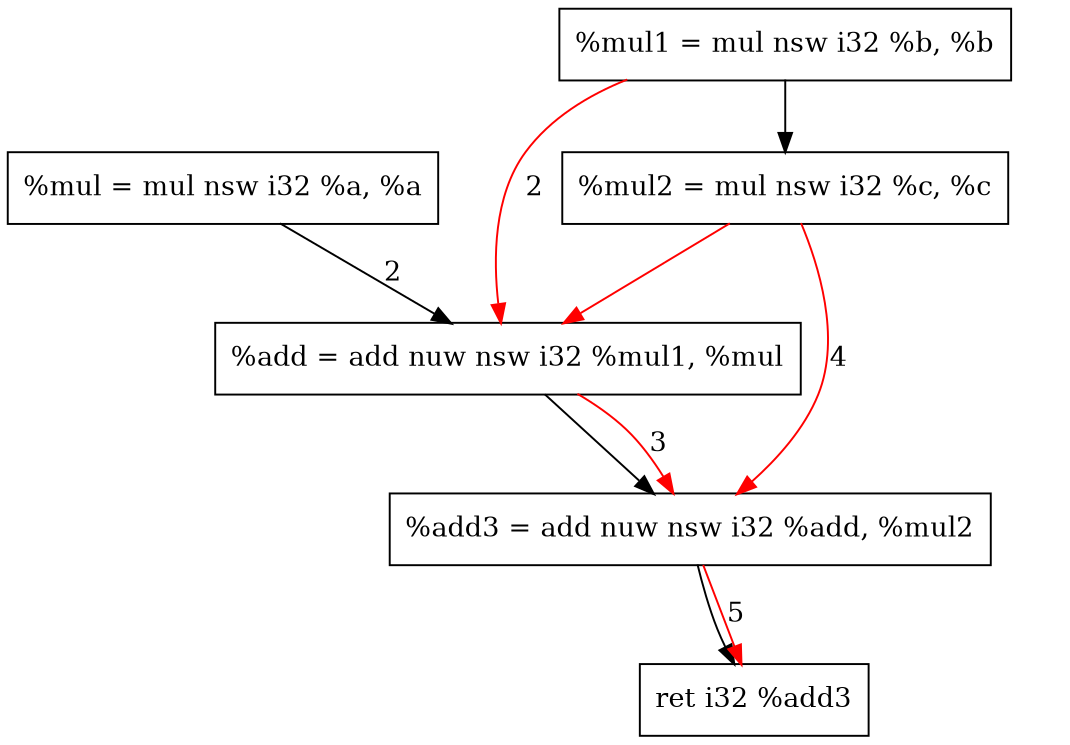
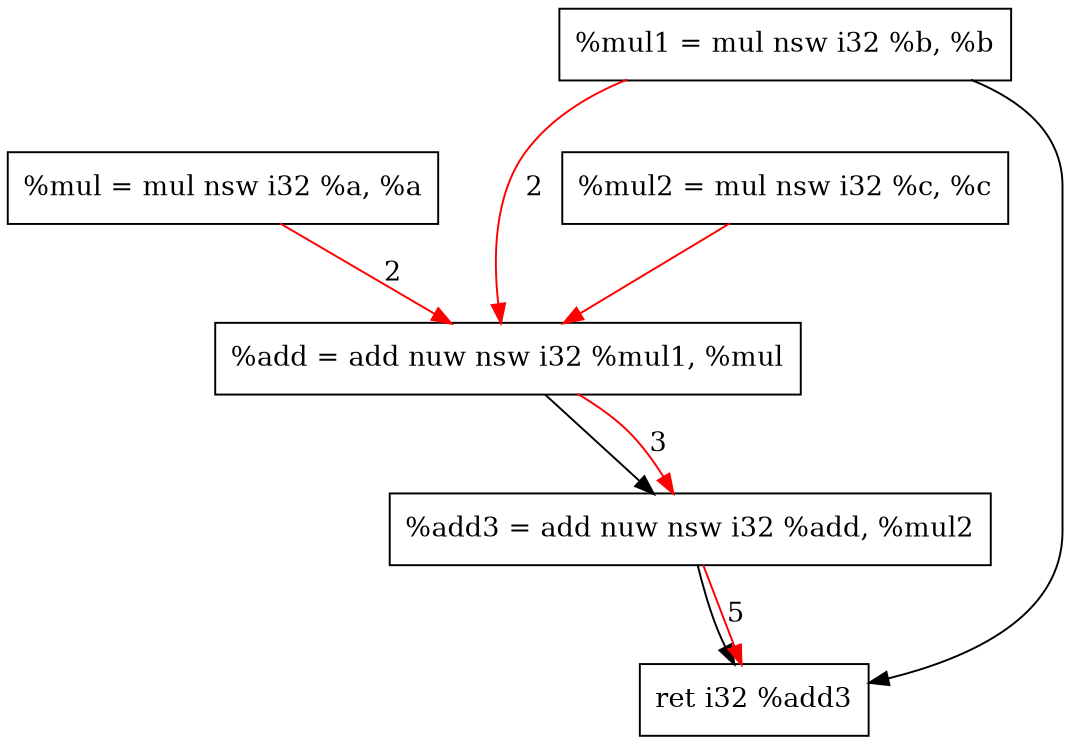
  digraph {
    node [shape=record]
    edge [color=red]
    n1 [label="  %mul = mul nsw i32 %a, %a"]
    n2 [label="  %add = add nuw nsw i32 %mul1, %mul"]
    n3 [label="  %mul1 = mul nsw i32 %b, %b"]
    n4 [label="  %mul2 = mul nsw i32 %c, %c"]
    n5 [label="  %add3 = add nuw nsw i32 %add, %mul2"]
    n6 [label="  ret i32 %add3"]
-   n1 -> n2 [color=black label=2]
+   n1 -> n2 [label=2]
    n2 -> n5 [color=""]
    n2 -> n5 [label=3]
    n3 -> n2 [label=2]
-   n3 -> n4 [color=""]
+   n3 -> n6 [color=""]
    n4 -> n2
-   n4 -> n5 [label=4]
    n5 -> n6 [color=""]
    n5 -> n6 [label=5]
  }
